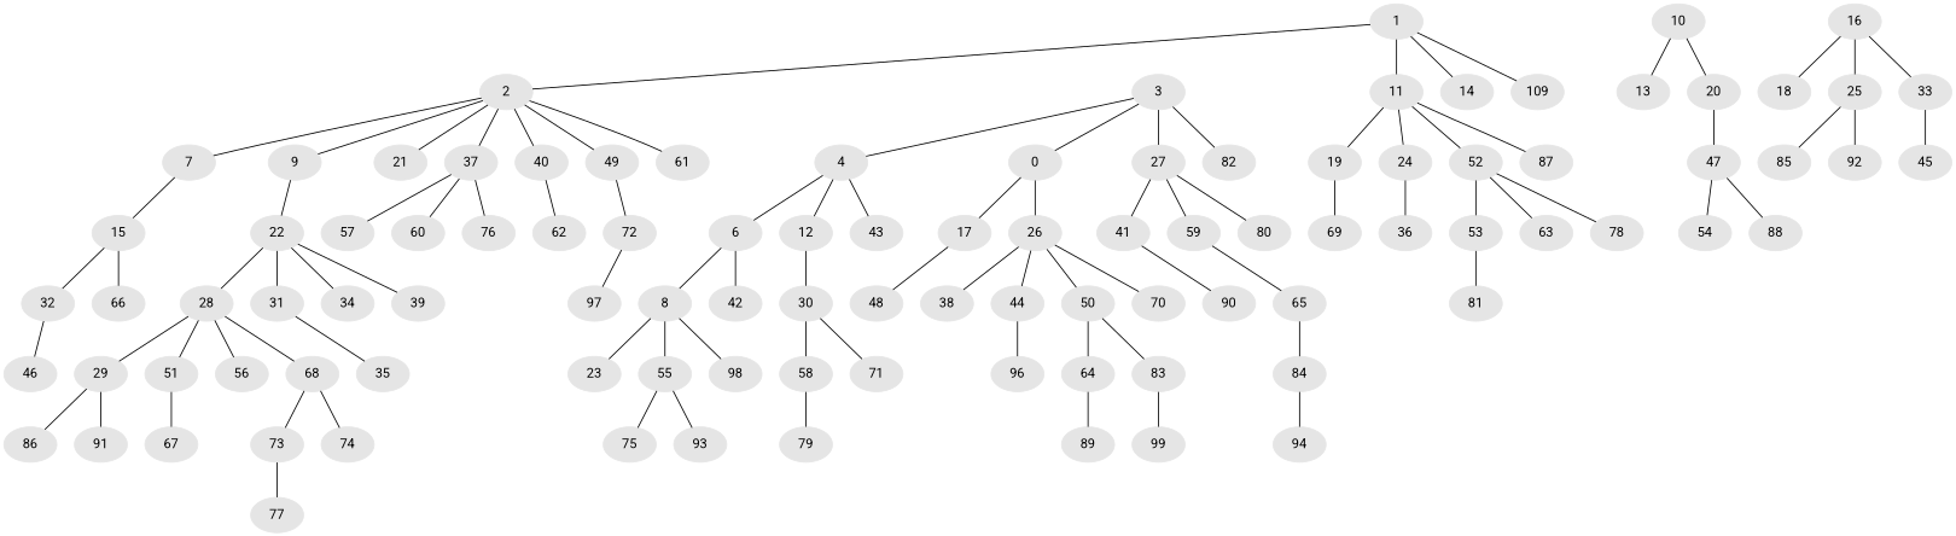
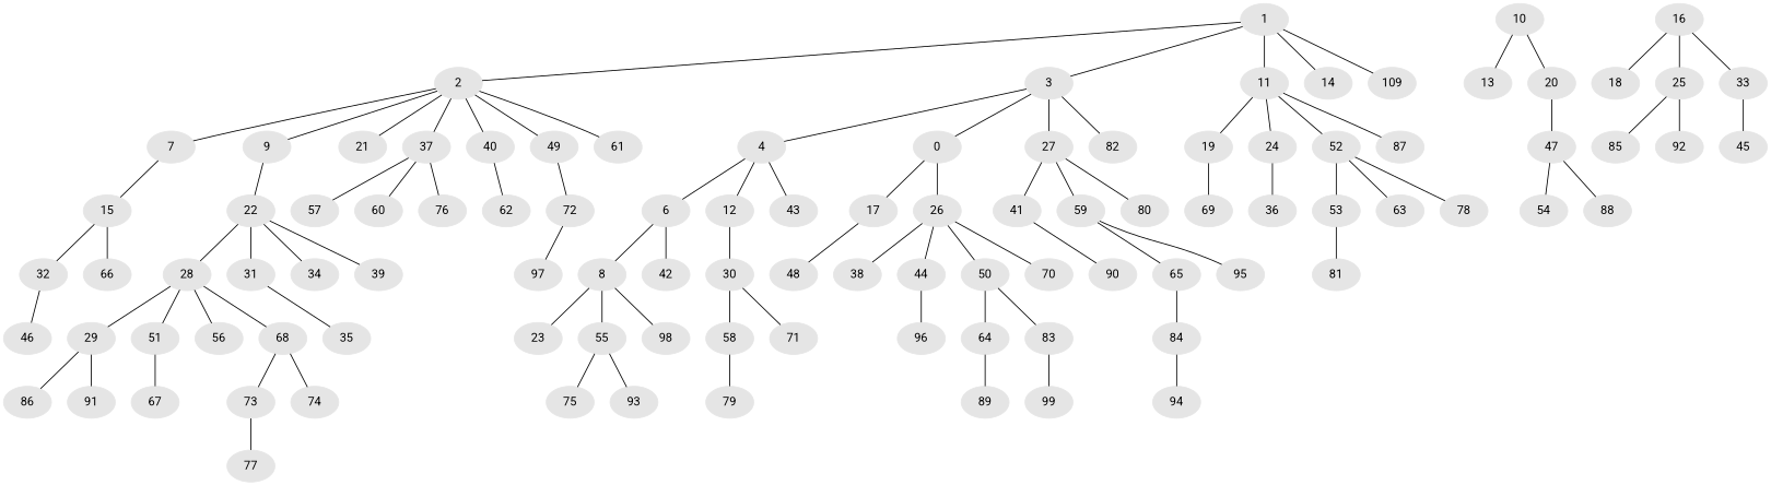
  graph {
    fontname=Roboto
    node [color=gray90 fontname=Roboto style=filled]
    edge [fontname=Roboto]
    1
    2
    3
    11
    14
    n6 [label=109]
    7
    9
    21
    37
    40
    49
    61
    4
    n15 [label=0]
    27
    82
    19
    24
    52
    87
    15
    22
    57
    60
    76
    62
    72
    6
    12
    43
    17
    26
    10
    13
    20
    41
    59
    80
    8
    42
    30
    48
    38
    44
    50
    70
    23
    55
    98
    16
    18
    25
    33
    32
    66
    75
    93
    28
    31
    34
    39
    47
    69
    36
    53
    63
    78
    58
    71
    46
    85
    92
    45
    54
    88
    29
    51
    56
    68
    35
    96
    64
    83
    90
    65
+   95
    86
    91
    67
    73
    74
    79
    97
    89
    99
    81
    84
    94
    77
    1 -- 2
+   1 -- 3
    1 -- 11
    1 -- 14
    1 -- n6
    2 -- 7
    2 -- 9
    2 -- 21
    2 -- 37
    2 -- 40
    2 -- 49
    2 -- 61
    3 -- 4
    3 -- n15
    3 -- 27
    3 -- 82
    11 -- 19
    11 -- 24
    11 -- 52
    11 -- 87
    7 -- 15
    9 -- 22
    37 -- 57
    37 -- 60
    37 -- 76
    40 -- 62
    49 -- 72
    4 -- 6
    4 -- 12
    4 -- 43
    n15 -- 17
    n15 -- 26
    27 -- 41
    27 -- 59
    27 -- 80
    19 -- 69
    24 -- 36
    52 -- 53
    52 -- 63
    52 -- 78
    15 -- 32
    15 -- 66
    22 -- 28
    22 -- 31
    22 -- 34
    22 -- 39
    72 -- 97
    6 -- 8
    6 -- 42
    12 -- 30
    17 -- 48
    26 -- 38
    26 -- 44
    26 -- 50
    26 -- 70
    10 -- 13
    10 -- 20
    20 -- 47
    41 -- 90
    59 -- 65
+   59 -- 95
    8 -- 23
    8 -- 55
    8 -- 98
    30 -- 58
    30 -- 71
    44 -- 96
    50 -- 64
    50 -- 83
    55 -- 75
    55 -- 93
    16 -- 18
    16 -- 25
    16 -- 33
    25 -- 85
    25 -- 92
    33 -- 45
    32 -- 46
    28 -- 29
    28 -- 51
    28 -- 56
    28 -- 68
    31 -- 35
    47 -- 54
    47 -- 88
    53 -- 81
    58 -- 79
    29 -- 86
    29 -- 91
    51 -- 67
    68 -- 73
    68 -- 74
    64 -- 89
    83 -- 99
    65 -- 84
    73 -- 77
    84 -- 94
  }
